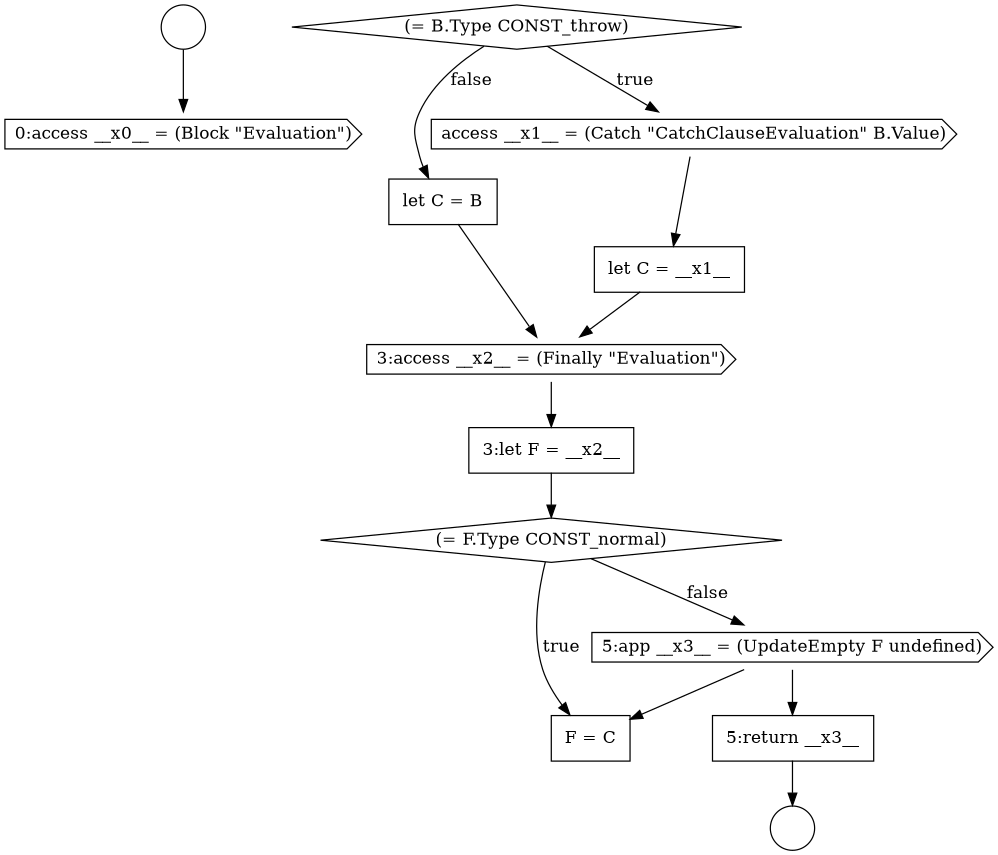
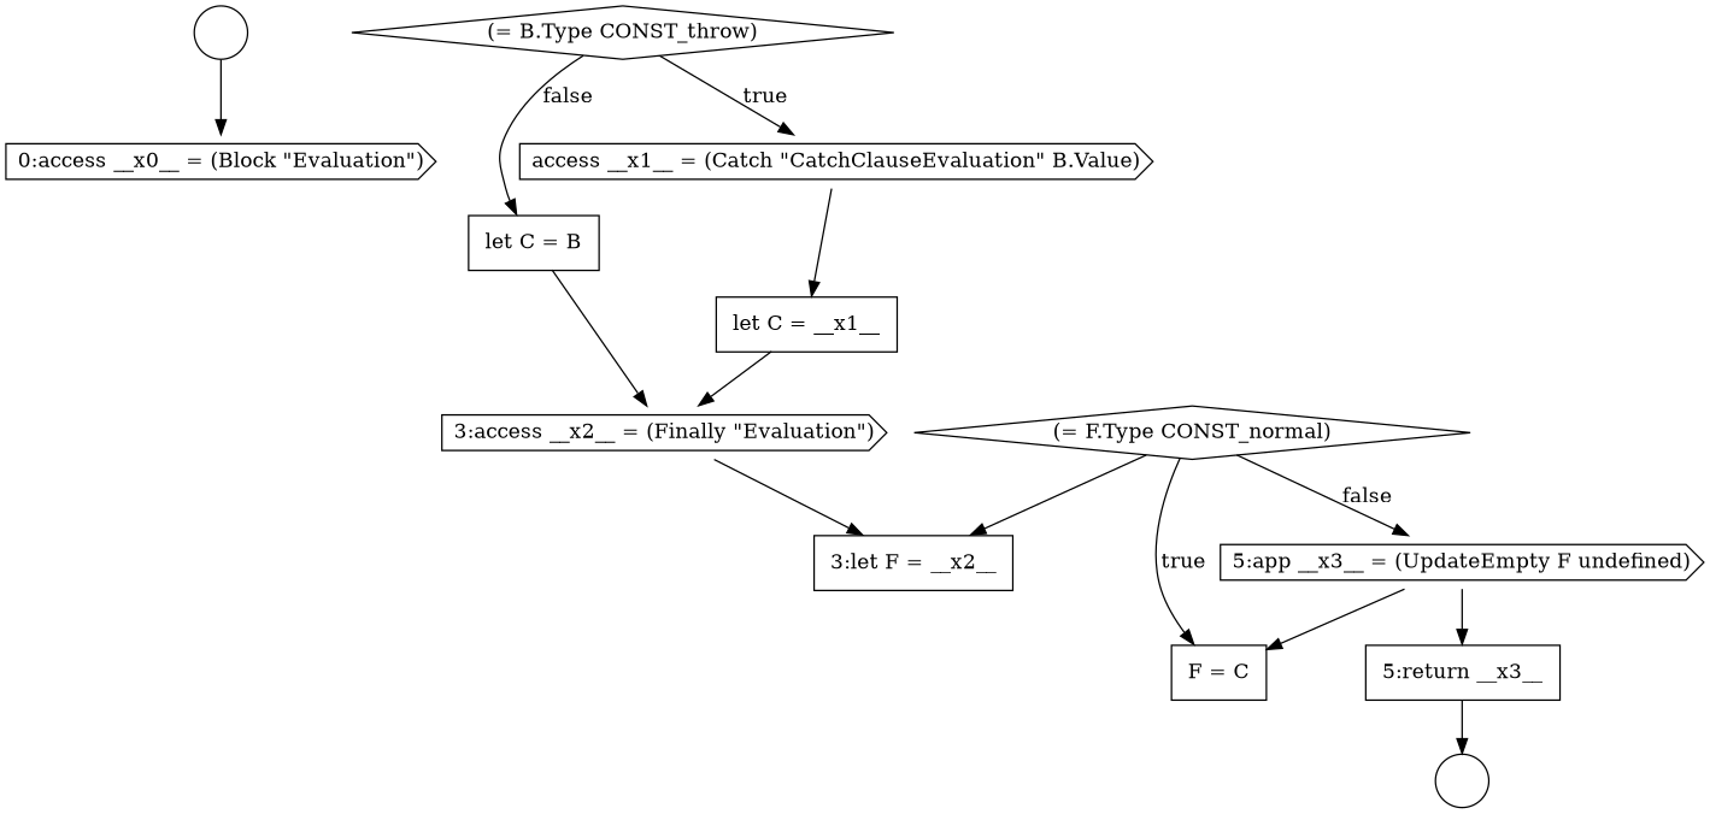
  digraph {
    node [color=black fillcolor=white shape=none style=filled]
    edge [color=black]
    n1 [label=" " shape=circle]
    n2 [label=<<font color="black">0:access __x0__ = (Block &quot;Evaluation&quot;)</font>> shape=cds]
    n3 [label=<<font color="black">(= B.Type CONST_throw)</font>> shape=diamond]
    n4 [label=<<font color="black">     <table border="0" cellborder="1" cellspacing="0" cellpadding="10">       <tr><td align="left">let C = B</td></tr>     </table>   </font>> margin=0]
    n5 [label=<<font color="black">access __x1__ = (Catch &quot;CatchClauseEvaluation&quot; B.Value)</font>> shape=cds]
    n6 [label=<<font color="black">3:access __x2__ = (Finally &quot;Evaluation&quot;)</font>> shape=cds]
    n7 [label=<<font color="black">     <table border="0" cellborder="1" cellspacing="0" cellpadding="10">       <tr><td align="left">3:let F = __x2__</td></tr>     </table>   </font>> margin=0]
    n8 [label=<<font color="black">     <table border="0" cellborder="1" cellspacing="0" cellpadding="10">       <tr><td align="left">F = C</td></tr>     </table>   </font>> margin=0]
    n9 [label=<<font color="black">5:app __x3__ = (UpdateEmpty F undefined)</font>> shape=cds]
    n10 [label=<<font color="black">     <table border="0" cellborder="1" cellspacing="0" cellpadding="10">       <tr><td align="left">5:return __x3__</td></tr>     </table>   </font>> margin=0]
    n11 [label=<<font color="black">(= F.Type CONST_normal)</font>> shape=diamond]
    n12 [label=<<font color="black">     <table border="0" cellborder="1" cellspacing="0" cellpadding="10">       <tr><td align="left">let C = __x1__</td></tr>     </table>   </font>> margin=0]
    n13 [label=" " shape=circle]
    n1 -> n2
    n3 -> n4 [label=<<font color="black">false</font>>]
    n3 -> n5 [label=<<font color="black">true</font>>]
    n4 -> n6
    n5 -> n12
    n6 -> n7
-   n7 -> n11
+   n11 -> n7
    n9 -> n8
    n9 -> n10
    n10 -> n13
    n11 -> n8 [label=<<font color="black">true</font>>]
    n11 -> n9 [label=<<font color="black">false</font>>]
    n12 -> n6
  }
